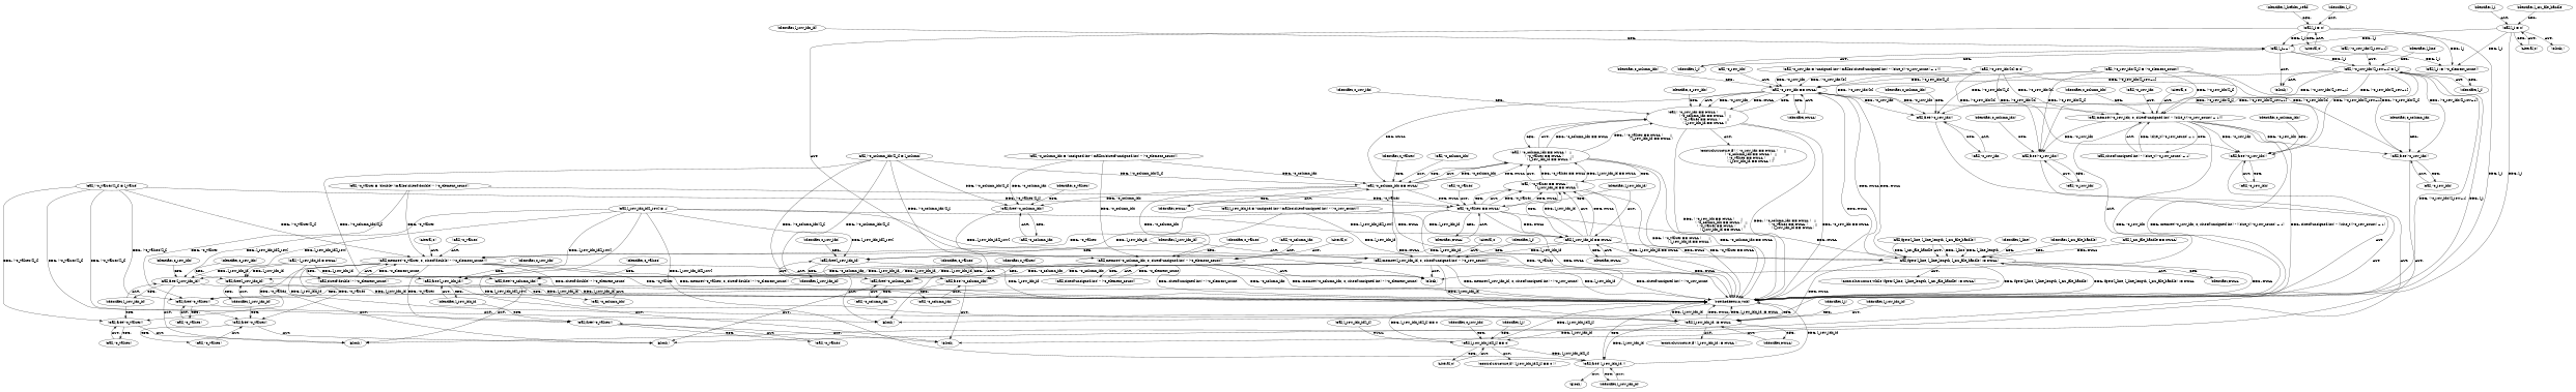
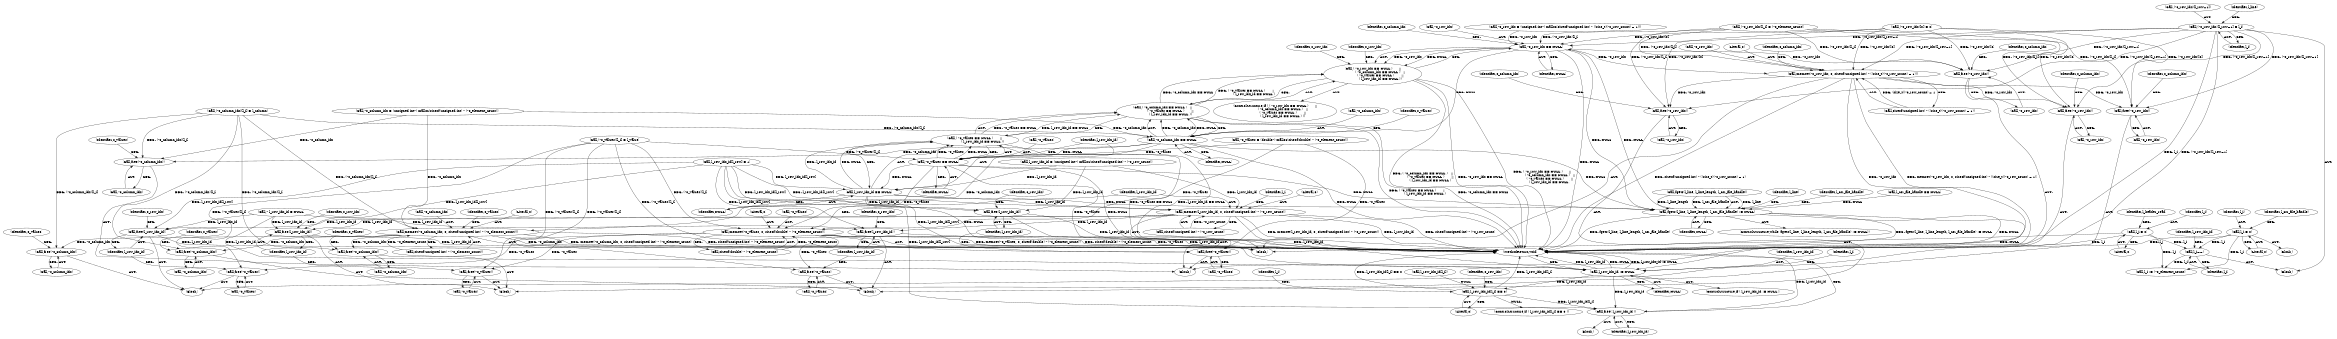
  digraph {
    n1 [label="(Call,(*o_row_idx)[l_row+1] = l_i)"]
    n2 [label="(Call,free(*o_row_idx))"]
    n3 [label="(Call,*o_row_idx == NULL)"]
    n4 [label="(Call,free(*o_row_idx))"]
    n5 [label="(Call,memset(*o_row_idx, 0, sizeof(unsigned int) * ((size_t)(*o_row_count) + 1)))"]
    n6 [label="(Call,free(*o_row_idx))"]
    n7 [label="(Call,free(*o_row_idx))"]
    n8 [label="(MethodReturn,void)"]
    n9 [label="(Identifier,l_i)"]
    n10 [label="(Block,)"]
    n11 [label="(Block,)"]
    n12 [label="(Call,*o_row_idx)"]
    n13 [label="(Call,fgets(l_line, l_line_length, l_csr_file_handle) != NULL)"]
    n14 [label="(Call,( *o_row_idx == NULL )      ||\n               ( *o_column_idx == NULL )   ||\n               ( *o_values == NULL )       ||\n               ( l_row_idx_id == NULL ))"]
    n15 [label="(Call,*o_column_idx == NULL)"]
    n16 [label="(Identifier,NULL)"]
    n17 [label="(Block,)"]
    n18 [label="(Call,*o_row_idx)"]
    n19 [label="(Block,)"]
    n20 [label="(Call,sizeof(unsigned int) * ((size_t)(*o_row_count) + 1))"]
    n21 [label="(Block,)"]
    n22 [label="(Call,*o_row_idx)"]
    n23 [label="(Block,)"]
    n24 [label="(Call,*o_row_idx)"]
    n25 [label="(Call,l_row_idx_id != NULL)"]
    n26 [label="(Call,free( l_row_idx_id ))"]
    n27 [label="(Call,l_i++)"]
    n28 [label="(Identifier,l_i)"]
    n29 [label="(Call,l_i != (*o_element_count))"]
    n30 [label="(Call,l_i = 0)"]
    n31 [label="(Literal,0)"]
    n32 [label="(Call,l_i = 0)"]
    n33 [label="(Literal,0)"]
    n34 [label="(Block,)"]
    n35 [label="(Identifier,NULL)"]
    n36 [label="(ControlStructure,while (fgets(l_line, l_line_length, l_csr_file_handle) != NULL))"]
    n37 [label="(Call,( *o_column_idx == NULL )   ||\n               ( *o_values == NULL )       ||\n               ( l_row_idx_id == NULL ))"]
    n38 [label="(ControlStructure,if ( ( *o_row_idx == NULL )      ||\n               ( *o_column_idx == NULL )   ||\n               ( *o_values == NULL )       ||\n               ( l_row_idx_id == NULL ) ))"]
    n39 [label="(Call,*o_values == NULL)"]
    n40 [label="(Call,free(*o_column_idx))"]
    n41 [label="(Call,memset(*o_column_idx, 0, sizeof(unsigned int) * (*o_element_count)))"]
    n42 [label="(Identifier,NULL)"]
    n43 [label="(Call,l_row_idx_id[l_i] == 0)"]
    n44 [label="(ControlStructure,if ( l_row_idx_id != NULL ))"]
    n45 [label="(Identifier,NULL)"]
    n46 [label="(Literal,0)"]
    n47 [label="(ControlStructure,if ( l_row_idx_id[l_i] == 0 ))"]
    n48 [label="(Block,)"]
    n49 [label="(Identifier,l_row_idx_id)"]
    n50 [label="(Call,( *o_values == NULL )       ||\n               ( l_row_idx_id == NULL ))"]
    n51 [label="(Call,l_row_idx_id == NULL)"]
    n52 [label="(Call,free(*o_values))"]
    n53 [label="(Call,memset(*o_values, 0, sizeof(double) * (*o_element_count)))"]
    n54 [label="(Identifier,NULL)"]
    n55 [label="(Call,*o_column_idx)"]
    n56 [label="(Call,free(*o_column_idx))"]
    n57 [label="(Call,free(*o_column_idx))"]
    n58 [label="(Call,free(*o_column_idx))"]
    n59 [label="(Call,sizeof(unsigned int) * (*o_element_count))"]
    n60 [label="(Call,free(l_row_idx_id))"]
    n61 [label="(Call,memset(l_row_idx_id, 0, sizeof(unsigned int) * (*o_row_count)))"]
    n62 [label="(Identifier,NULL)"]
    n63 [label="(Call,*o_values)"]
    n64 [label="(Call,free(*o_values))"]
    n65 [label="(Call,free(*o_values))"]
    n66 [label="(Call,free(*o_values))"]
    n67 [label="(Call,sizeof(double) * (*o_element_count))"]
    n68 [label="(Identifier,l_row_idx_id)"]
    n69 [label="(Call,free(l_row_idx_id))"]
    n70 [label="(Call,free(l_row_idx_id))"]
    n71 [label="(Call,free(l_row_idx_id))"]
+   n72 [label="(Call,sizeof(unsigned int) * (*o_row_count))"]
    n73 [label="(Identifier,l_row_idx_id)"]
    n74 [label="(Identifier,l_row_idx_id)"]
    n75 [label="(Identifier,l_row_idx_id)"]
    n76 [label="(Call,*o_values)"]
    n77 [label="(Call,*o_values)"]
    n78 [label="(Call,*o_values)"]
    n79 [label="(Call,*o_column_idx)"]
    n80 [label="(Call,*o_column_idx)"]
    n81 [label="(Call,*o_column_idx)"]
    n82 [label="(Call,* l_row_idx_id = NULL)"]
    n83 [label="(Identifier,o_row_idx)"]
    n84 [label="(Identifier,o_values)"]
    n85 [label="(Call,l_csr_file_handle == NULL)"]
    n86 [label="(Literal,0)"]
    n87 [label="(Identifier,l_i)"]
    n88 [label="(Identifier,o_values)"]
    n89 [label="(Identifier,o_column_idx)"]
    n90 [label="(Identifier,l_row_idx_id)"]
    n91 [label="(Call,*o_values = (double*) malloc(sizeof(double) * (*o_element_count)))"]
    n92 [label="(Identifier,l_i)"]
    n93 [label="(Literal,0)"]
    n94 [label="(Identifier,l_i)"]
    n95 [label="(Identifier,o_values)"]
    n96 [label="(Identifier,o_row_idx)"]
    n97 [label="(Identifier,o_row_idx)"]
    n98 [label="(Identifier,l_row_idx_id)"]
    n99 [label="(Identifier,o_values)"]
    n100 [label="(Identifier,o_column_idx)"]
    n101 [label="(Call,*o_row_idx)"]
    n102 [label="(Identifier,o_column_idx)"]
    n103 [label="(Literal,0)"]
    n104 [label="(Identifier,o_values)"]
    n105 [label="(Identifier,l_i)"]
    n106 [label="(Literal,0)"]
    n107 [label="(Call,l_row_idx_id[l_i])"]
    n108 [label="(Identifier,l_csr_file_handle)"]
    n109 [label="(Identifier,o_row_idx)"]
    n110 [label="(Call,fgets(l_line, l_line_length, l_csr_file_handle))"]
    n111 [label="(Identifier,l_row_idx_id)"]
    n112 [label="(Identifier,o_row_idx)"]
    n113 [label="(Call,*o_values)"]
    n114 [label="(Call,(*o_column_idx)[l_i] = l_column)"]
    n115 [label="(Call,(*o_row_idx)[l_row+1])"]
    n116 [label="(Call,*o_column_idx)"]
    n117 [label="(Identifier,l_header_read)"]
    n118 [label="(Call,*o_row_idx = (unsigned int*) malloc(sizeof(unsigned int) * ((size_t)(*o_row_count) + 1)))"]
    n119 [label="(Call,*o_column_idx)"]
    n120 [label="(Call,*o_row_idx)"]
    n121 [label="(Call,(*o_row_idx)[l_i] = (*o_element_count))"]
    n122 [label="(Identifier,o_row_idx)"]
    n123 [label="(Call,*o_column_idx = (unsigned int*) malloc(sizeof(unsigned int) * (*o_element_count)))"]
    n124 [label="(Identifier,o_column_idx)"]
    n125 [label="(Identifier,o_column_idx)"]
    n126 [label="(Call,*o_values)"]
    n127 [label="(Identifier,o_column_idx)"]
    n128 [label="(Identifier,l_line)"]
    n129 [label="(Call,(*o_row_idx)[0] = 0)"]
    n130 [label="(Identifier,l_line)"]
    n131 [label="(Identifier,o_values)"]
    n132 [label="(Identifier,l_csr_file_handle)"]
    n133 [label="(Identifier,l_i)"]
    n134 [label="(Identifier,o_row_idx)"]
    n135 [label="(Identifier,l_row_idx_id)"]
    n136 [label="(Call,(*o_values)[l_i] = l_value)"]
    n137 [label="(Call,l_row_idx_id[l_row] = 1)"]
    n138 [label="(Call,l_row_idx_id = (unsigned int*) malloc(sizeof(unsigned int) * (*o_row_count)))"]
    n1 -> n2 [label="DDG: (*o_row_idx)[l_row+1]"]
    n1 -> n3 [label="DDG: (*o_row_idx)[l_row+1]"]
    n1 -> n4 [label="DDG: (*o_row_idx)[l_row+1]"]
    n1 -> n5 [label="DDG: (*o_row_idx)[l_row+1]"]
    n1 -> n6 [label="DDG: (*o_row_idx)[l_row+1]"]
    n1 -> n7 [label="DDG: (*o_row_idx)[l_row+1]"]
    n1 -> n8 [label="DDG: (*o_row_idx)[l_row+1]"]
    n1 -> n8 [label="DDG: l_i"]
    n1 -> n9 [label="CFG: "]
    n1 -> n10 [label="AST: "]
    n2 -> n11 [label="AST: "]
    n2 -> n12 [label="CFG: "]
    n3 -> n4 [label="DDG: *o_row_idx"]
    n3 -> n5 [label="DDG: *o_row_idx"]
    n3 -> n8 [label="DDG: NULL"]
    n3 -> n13 [label="DDG: NULL"]
    n3 -> n14 [label="AST: "]
    n3 -> n14 [label="DDG: *o_row_idx"]
    n3 -> n14 [label="DDG: NULL"]
    n3 -> n15 [label="DDG: NULL"]
    n3 -> n16 [label="CFG: "]
    n4 -> n17 [label="AST: "]
    n4 -> n18 [label="CFG: "]
    n5 -> n2 [label="DDG: *o_row_idx"]
    n5 -> n6 [label="DDG: *o_row_idx"]
    n5 -> n7 [label="DDG: *o_row_idx"]
    n5 -> n8 [label="DDG: *o_row_idx"]
    n5 -> n8 [label="DDG: memset(*o_row_idx, 0, sizeof(unsigned int) * ((size_t)(*o_row_count) + 1))"]
    n5 -> n8 [label="DDG: sizeof(unsigned int) * ((size_t)(*o_row_count) + 1)"]
    n5 -> n19 [label="AST: "]
    n5 -> n20 [label="CFG: "]
    n6 -> n21 [label="AST: "]
    n6 -> n22 [label="CFG: "]
    n7 -> n23 [label="AST: "]
    n7 -> n24 [label="CFG: "]
    n8 -> n25 [label="CFG: "]
    n8 -> n26 [label="CFG: "]
    n9 -> n1 [label="AST: "]
    n12 -> n2 [label="AST: "]
    n13 -> n3 [label="DDG: NULL"]
    n13 -> n8 [label="DDG: fgets(l_line, l_line_length, l_csr_file_handle) != NULL"]
    n13 -> n8 [label="DDG: NULL"]
    n13 -> n8 [label="DDG: fgets(l_line, l_line_length, l_csr_file_handle)"]
    n13 -> n25 [label="DDG: NULL"]
    n13 -> n35 [label="CFG: "]
    n13 -> n36 [label="AST: "]
    n14 -> n3 [label="CFG: "]
    n14 -> n8 [label="DDG: ( *o_row_idx == NULL )      ||\n               ( *o_column_idx == NULL )   ||\n               ( *o_values == NULL )       ||\n               ( l_row_idx_id == NULL )"]
    n14 -> n8 [label="DDG: ( *o_column_idx == NULL )   ||\n               ( *o_values == NULL )       ||\n               ( l_row_idx_id == NULL )"]
    n14 -> n8 [label="DDG: *o_row_idx == NULL"]
    n14 -> n37 [label="CFG: "]
    n14 -> n38 [label="AST: "]
    n15 -> n8 [label="DDG: NULL"]
    n15 -> n13 [label="DDG: NULL"]
    n15 -> n37 [label="AST: "]
    n15 -> n37 [label="DDG: *o_column_idx"]
    n15 -> n37 [label="DDG: NULL"]
    n15 -> n39 [label="DDG: NULL"]
    n15 -> n40 [label="DDG: *o_column_idx"]
    n15 -> n41 [label="DDG: *o_column_idx"]
    n15 -> n42 [label="CFG: "]
    n16 -> n3 [label="AST: "]
    n18 -> n4 [label="AST: "]
    n20 -> n5 [label="AST: "]
    n20 -> n5 [label="DDG: (size_t)(*o_row_count) + 1"]
    n22 -> n6 [label="AST: "]
    n24 -> n7 [label="AST: "]
    n25 -> n8 [label="DDG: l_row_idx_id"]
    n25 -> n8 [label="DDG: NULL"]
    n25 -> n8 [label="DDG: l_row_idx_id != NULL"]
    n25 -> n26 [label="DDG: l_row_idx_id"]
    n25 -> n43 [label="DDG: l_row_idx_id"]
    n25 -> n44 [label="AST: "]
    n25 -> n45 [label="CFG: "]
    n26 -> n8 [label="DDG: l_row_idx_id"]
    n26 -> n48 [label="AST: "]
    n26 -> n49 [label="CFG: "]
-   n27 -> n1 [label="DDG: l_i"]
    n27 -> n10 [label="AST: "]
    n27 -> n28 [label="CFG: "]
    n27 -> n29 [label="DDG: l_i"]
    n28 -> n27 [label="AST: "]
    n30 -> n8 [label="DDG: l_i"]
    n30 -> n19 [label="AST: "]
    n30 -> n27 [label="DDG: l_i"]
    n30 -> n29 [label="DDG: l_i"]
    n30 -> n31 [label="CFG: "]
    n31 -> n30 [label="AST: "]
    n32 -> n8 [label="DDG: l_i"]
    n32 -> n27 [label="DDG: l_i"]
    n32 -> n29 [label="DDG: l_i"]
    n32 -> n33 [label="CFG: "]
    n32 -> n34 [label="AST: "]
    n33 -> n32 [label="AST: "]
    n35 -> n13 [label="AST: "]
    n37 -> n8 [label="DDG: ( *o_values == NULL )       ||\n               ( l_row_idx_id == NULL )"]
    n37 -> n8 [label="DDG: *o_column_idx == NULL"]
    n37 -> n14 [label="AST: "]
    n37 -> n14 [label="DDG: *o_column_idx == NULL"]
    n37 -> n14 [label="DDG: ( *o_values == NULL )       ||\n               ( l_row_idx_id == NULL )"]
    n37 -> n15 [label="CFG: "]
    n37 -> n50 [label="CFG: "]
    n39 -> n8 [label="DDG: NULL"]
    n39 -> n13 [label="DDG: NULL"]
    n39 -> n50 [label="AST: "]
    n39 -> n50 [label="DDG: *o_values"]
    n39 -> n50 [label="DDG: NULL"]
    n39 -> n51 [label="DDG: NULL"]
    n39 -> n52 [label="DDG: *o_values"]
    n39 -> n53 [label="DDG: *o_values"]
    n39 -> n54 [label="CFG: "]
    n40 -> n17 [label="AST: "]
    n40 -> n55 [label="CFG: "]
    n41 -> n8 [label="DDG: *o_column_idx"]
    n41 -> n8 [label="DDG: memset(*o_column_idx, 0, sizeof(unsigned int) * (*o_element_count))"]
    n41 -> n8 [label="DDG: sizeof(unsigned int) * (*o_element_count)"]
    n41 -> n19 [label="AST: "]
    n41 -> n56 [label="DDG: *o_column_idx"]
    n41 -> n57 [label="DDG: *o_column_idx"]
    n41 -> n58 [label="DDG: *o_column_idx"]
    n41 -> n59 [label="CFG: "]
    n42 -> n15 [label="AST: "]
    n43 -> n8 [label="DDG: l_row_idx_id[l_i]"]
    n43 -> n8 [label="DDG: l_row_idx_id[l_i] == 0"]
    n43 -> n26 [label="DDG: l_row_idx_id[l_i]"]
    n43 -> n46 [label="CFG: "]
-   n43 -> n47 [label="AST: "]
+   n43 -> n47 [label="NULL: "]
    n45 -> n25 [label="AST: "]
    n46 -> n43 [label="AST: "]
    n49 -> n26 [label="AST: "]
    n50 -> n8 [label="DDG: l_row_idx_id == NULL"]
    n50 -> n8 [label="DDG: *o_values == NULL"]
    n50 -> n37 [label="AST: "]
    n50 -> n37 [label="DDG: *o_values == NULL"]
    n50 -> n37 [label="DDG: l_row_idx_id == NULL"]
    n50 -> n39 [label="CFG: "]
    n50 -> n51 [label="CFG: "]
    n51 -> n8 [label="DDG: NULL"]
    n51 -> n13 [label="DDG: NULL"]
    n51 -> n50 [label="AST: "]
    n51 -> n50 [label="DDG: l_row_idx_id"]
    n51 -> n50 [label="DDG: NULL"]
    n51 -> n60 [label="DDG: l_row_idx_id"]
    n51 -> n61 [label="DDG: l_row_idx_id"]
    n51 -> n62 [label="CFG: "]
    n52 -> n17 [label="AST: "]
    n52 -> n63 [label="CFG: "]
    n53 -> n8 [label="DDG: *o_values"]
    n53 -> n8 [label="DDG: memset(*o_values, 0, sizeof(double) * (*o_element_count))"]
    n53 -> n8 [label="DDG: sizeof(double) * (*o_element_count)"]
    n53 -> n19 [label="AST: "]
    n53 -> n64 [label="DDG: *o_values"]
    n53 -> n65 [label="DDG: *o_values"]
    n53 -> n66 [label="DDG: *o_values"]
    n53 -> n67 [label="CFG: "]
    n54 -> n39 [label="AST: "]
    n55 -> n40 [label="AST: "]
    n56 -> n11 [label="AST: "]
    n56 -> n79 [label="CFG: "]
    n57 -> n21 [label="AST: "]
    n57 -> n80 [label="CFG: "]
    n58 -> n23 [label="AST: "]
    n58 -> n81 [label="CFG: "]
    n59 -> n41 [label="AST: "]
    n59 -> n41 [label="DDG: *o_element_count"]
    n60 -> n8 [label="DDG: l_row_idx_id"]
    n60 -> n17 [label="AST: "]
    n60 -> n68 [label="CFG: "]
    n61 -> n8 [label="DDG: sizeof(unsigned int) * (*o_row_count)"]
    n61 -> n8 [label="DDG: memset(l_row_idx_id, 0, sizeof(unsigned int) * (*o_row_count))"]
    n61 -> n8 [label="DDG: l_row_idx_id"]
    n61 -> n19 [label="AST: "]
    n61 -> n25 [label="DDG: l_row_idx_id"]
    n61 -> n69 [label="DDG: l_row_idx_id"]
    n61 -> n70 [label="DDG: l_row_idx_id"]
    n61 -> n71 [label="DDG: l_row_idx_id"]
+   n61 -> n72 [label="CFG: "]
    n62 -> n51 [label="AST: "]
    n63 -> n52 [label="AST: "]
    n64 -> n11 [label="AST: "]
    n64 -> n76 [label="CFG: "]
    n65 -> n21 [label="AST: "]
    n65 -> n77 [label="CFG: "]
    n66 -> n23 [label="AST: "]
    n66 -> n78 [label="CFG: "]
    n67 -> n53 [label="AST: "]
    n67 -> n53 [label="DDG: *o_element_count"]
    n68 -> n52 [label="CFG: "]
    n68 -> n60 [label="AST: "]
    n69 -> n8 [label="DDG: l_row_idx_id"]
    n69 -> n11 [label="AST: "]
    n69 -> n73 [label="CFG: "]
    n70 -> n8 [label="DDG: l_row_idx_id"]
    n70 -> n21 [label="AST: "]
    n70 -> n74 [label="CFG: "]
    n71 -> n8 [label="DDG: l_row_idx_id"]
    n71 -> n23 [label="AST: "]
    n71 -> n75 [label="CFG: "]
+   n72 -> n61 [label="AST: "]
+   n72 -> n61 [label="DDG: *o_row_count"]
    n73 -> n64 [label="CFG: "]
    n73 -> n69 [label="AST: "]
    n74 -> n65 [label="CFG: "]
    n74 -> n70 [label="AST: "]
    n75 -> n66 [label="CFG: "]
    n75 -> n71 [label="AST: "]
    n76 -> n64 [label="AST: "]
    n77 -> n65 [label="AST: "]
    n78 -> n66 [label="AST: "]
    n79 -> n56 [label="AST: "]
    n80 -> n57 [label="AST: "]
    n81 -> n58 [label="AST: "]
    n82 -> n25 [label="DDG: l_row_idx_id"]
    n82 -> n69 [label="DDG: l_row_idx_id"]
    n82 -> n70 [label="DDG: l_row_idx_id"]
    n82 -> n71 [label="DDG: l_row_idx_id"]
    n83 -> n14 [label="CFG: "]
    n84 -> n56 [label="CFG: "]
    n85 -> n13 [label="DDG: NULL"]
    n86 -> n5 [label="AST: "]
    n87 -> n43 [label="CFG: "]
    n88 -> n15 [label="CFG: "]
    n89 -> n5 [label="CFG: "]
    n90 -> n53 [label="CFG: "]
    n90 -> n61 [label="AST: "]
    n91 -> n39 [label="DDG: *o_values"]
    n91 -> n52 [label="DDG: *o_values"]
    n91 -> n53 [label="DDG: *o_values"]
    n92 -> n25 [label="CFG: "]
    n93 -> n61 [label="AST: "]
    n94 -> n32 [label="AST: "]
    n95 -> n58 [label="CFG: "]
    n96 -> n70 [label="CFG: "]
    n97 -> n69 [label="CFG: "]
    n98 -> n25 [label="AST: "]
    n99 -> n40 [label="CFG: "]
    n100 -> n2 [label="CFG: "]
    n101 -> n3 [label="AST: "]
    n102 -> n7 [label="CFG: "]
    n103 -> n53 [label="AST: "]
    n104 -> n41 [label="CFG: "]
    n105 -> n61 [label="CFG: "]
    n106 -> n41 [label="AST: "]
    n107 -> n43 [label="NULL: "]
    n108 -> n32 [label="CFG: "]
    n109 -> n60 [label="CFG: "]
    n110 -> n13 [label="AST: "]
    n110 -> n13 [label="DDG: l_line"]
    n110 -> n13 [label="DDG: l_line_length"]
    n110 -> n13 [label="DDG: l_csr_file_handle"]
    n111 -> n27 [label="CFG: "]
    n112 -> n14 [label="CFG: "]
    n113 -> n39 [label="AST: "]
    n114 -> n15 [label="DDG: (*o_column_idx)[l_i]"]
    n114 -> n40 [label="DDG: (*o_column_idx)[l_i]"]
    n114 -> n41 [label="DDG: (*o_column_idx)[l_i]"]
    n114 -> n56 [label="DDG: (*o_column_idx)[l_i]"]
    n114 -> n57 [label="DDG: (*o_column_idx)[l_i]"]
    n114 -> n58 [label="DDG: (*o_column_idx)[l_i]"]
    n115 -> n1 [label="AST: "]
    n116 -> n15 [label="AST: "]
    n117 -> n30 [label="CFG: "]
    n118 -> n3 [label="DDG: *o_row_idx"]
    n119 -> n41 [label="AST: "]
    n120 -> n5 [label="AST: "]
    n121 -> n2 [label="DDG: (*o_row_idx)[l_i]"]
    n121 -> n3 [label="DDG: (*o_row_idx)[l_i]"]
    n121 -> n4 [label="DDG: (*o_row_idx)[l_i]"]
    n121 -> n5 [label="DDG: (*o_row_idx)[l_i]"]
    n121 -> n6 [label="DDG: (*o_row_idx)[l_i]"]
    n121 -> n7 [label="DDG: (*o_row_idx)[l_i]"]
    n122 -> n43 [label="CFG: "]
    n123 -> n15 [label="DDG: *o_column_idx"]
    n123 -> n40 [label="DDG: *o_column_idx"]
    n123 -> n41 [label="DDG: *o_column_idx"]
    n124 -> n6 [label="CFG: "]
    n125 -> n4 [label="CFG: "]
    n126 -> n53 [label="AST: "]
    n127 -> n3 [label="CFG: "]
    n128 -> n13 [label="CFG: "]
    n129 -> n2 [label="DDG: (*o_row_idx)[0]"]
    n129 -> n3 [label="DDG: (*o_row_idx)[0]"]
    n129 -> n4 [label="DDG: (*o_row_idx)[0]"]
    n129 -> n5 [label="DDG: (*o_row_idx)[0]"]
    n129 -> n6 [label="DDG: (*o_row_idx)[0]"]
    n129 -> n7 [label="DDG: (*o_row_idx)[0]"]
    n130 -> n1 [label="CFG: "]
    n131 -> n57 [label="CFG: "]
    n132 -> n13 [label="CFG: "]
    n133 -> n30 [label="AST: "]
    n134 -> n71 [label="CFG: "]
    n135 -> n39 [label="CFG: "]
    n135 -> n51 [label="AST: "]
    n136 -> n39 [label="DDG: (*o_values)[l_i]"]
    n136 -> n52 [label="DDG: (*o_values)[l_i]"]
    n136 -> n53 [label="DDG: (*o_values)[l_i]"]
    n136 -> n64 [label="DDG: (*o_values)[l_i]"]
    n136 -> n65 [label="DDG: (*o_values)[l_i]"]
    n136 -> n66 [label="DDG: (*o_values)[l_i]"]
    n137 -> n25 [label="DDG: l_row_idx_id[l_row]"]
    n137 -> n26 [label="DDG: l_row_idx_id[l_row]"]
    n137 -> n51 [label="DDG: l_row_idx_id[l_row]"]
    n137 -> n60 [label="DDG: l_row_idx_id[l_row]"]
    n137 -> n61 [label="DDG: l_row_idx_id[l_row]"]
    n137 -> n69 [label="DDG: l_row_idx_id[l_row]"]
    n137 -> n70 [label="DDG: l_row_idx_id[l_row]"]
    n137 -> n71 [label="DDG: l_row_idx_id[l_row]"]
    n138 -> n51 [label="DDG: l_row_idx_id"]
    n138 -> n60 [label="DDG: l_row_idx_id"]
    n138 -> n61 [label="DDG: l_row_idx_id"]
  }
